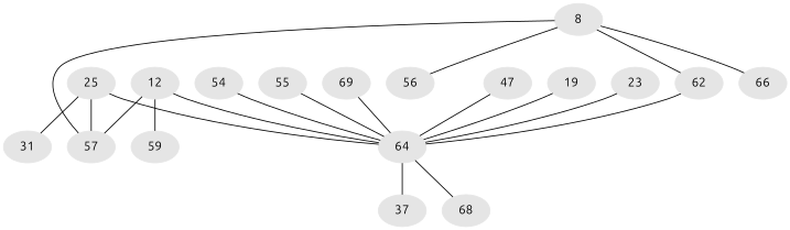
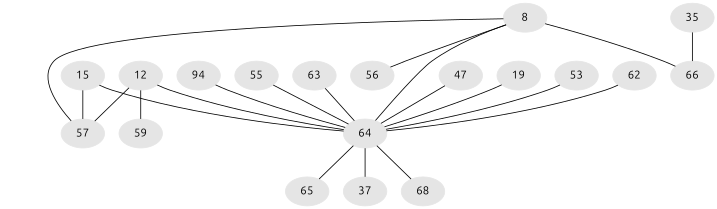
  graph {
    fontname=Ubuntu
    node [color=gray90 fontname=Ubuntu style=filled]
    edge [fontname=Ubuntu]
    8 [super="+7"]
    56
    57 [super="+20+23+30+52"]
    64 [super="+50+11+34+37+38+45+46"]
    66 [super="+58+17+21"]
+   65 [super="+48"]
    n7 [label=37]
    68
    12 [super="+10"]
    59
-   15 [label=25]
-   31
+   15
+   35
    47
    n15 [label=19]
-   53 [super="+51" label=23]
-   54
+   53 [super="+51"]
+   54 [label=94]
    55
    62 [super="+61"]
-   63 [super="+18" label=69]
+   63 [super="+18"]
    8 -- 56
    8 -- 57
-   8 -- 62 [weight=3]
+   8 -- 64 [weight=3]
    8 -- 66 [weight=2]
+   64 -- 65
    64 -- n7
    64 -- 68
    12 -- 57
    12 -- 64 [weight=3]
    12 -- 59
    15 -- 57 [weight=2]
    15 -- 64 [weight=2]
-   15 -- 31
+   35 -- 66
    47 -- 64
    n15 -- 64
    53 -- 64
    54 -- 64
    55 -- 64
    62 -- 64 [weight=2]
    63 -- 64
  }
